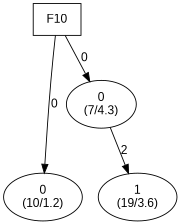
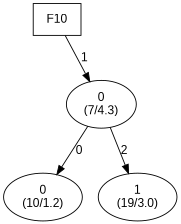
  digraph {
    fontname="Liberation Sans"
    node [fontname="Liberation Sans" shape=ellipse]
    edge [fontname="Liberation Sans"]
    n1 [label="F10\n" shape=box]
    n2 [label="0\n(10/1.2)"]
    n3 [label="0\n(7/4.3)"]
-   n4 [label="1\n(19/3.6)"]
-   n1 -> n2 [label=0]
-   n1 -> n3 [label=0]
+   n4 [label="1\n(19/3.0)"]
+   n3 -> n2 [label=0]
+   n1 -> n3 [label=1]
    n3 -> n4 [label=2]
  }
